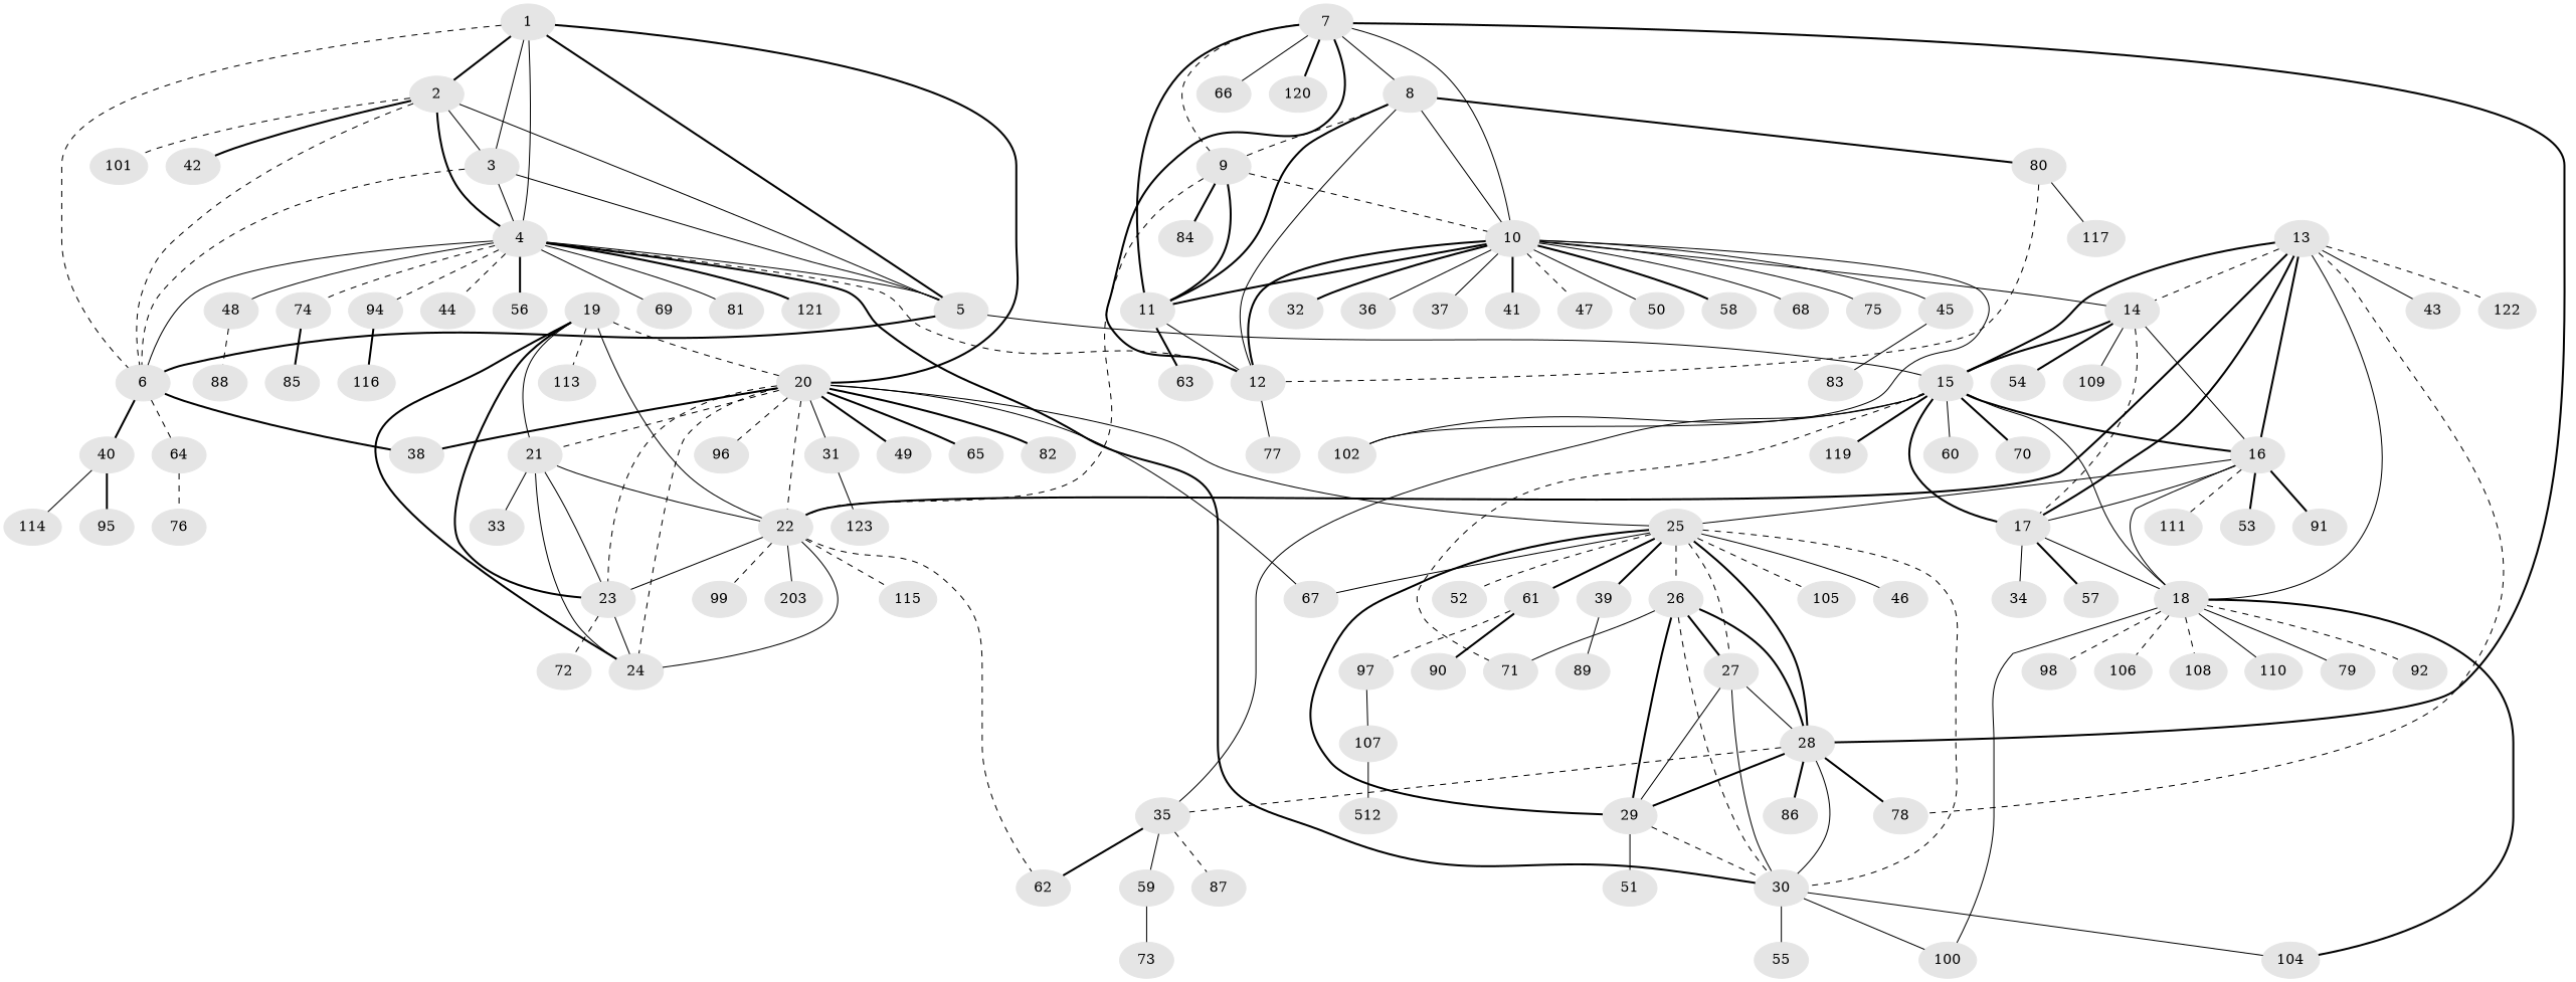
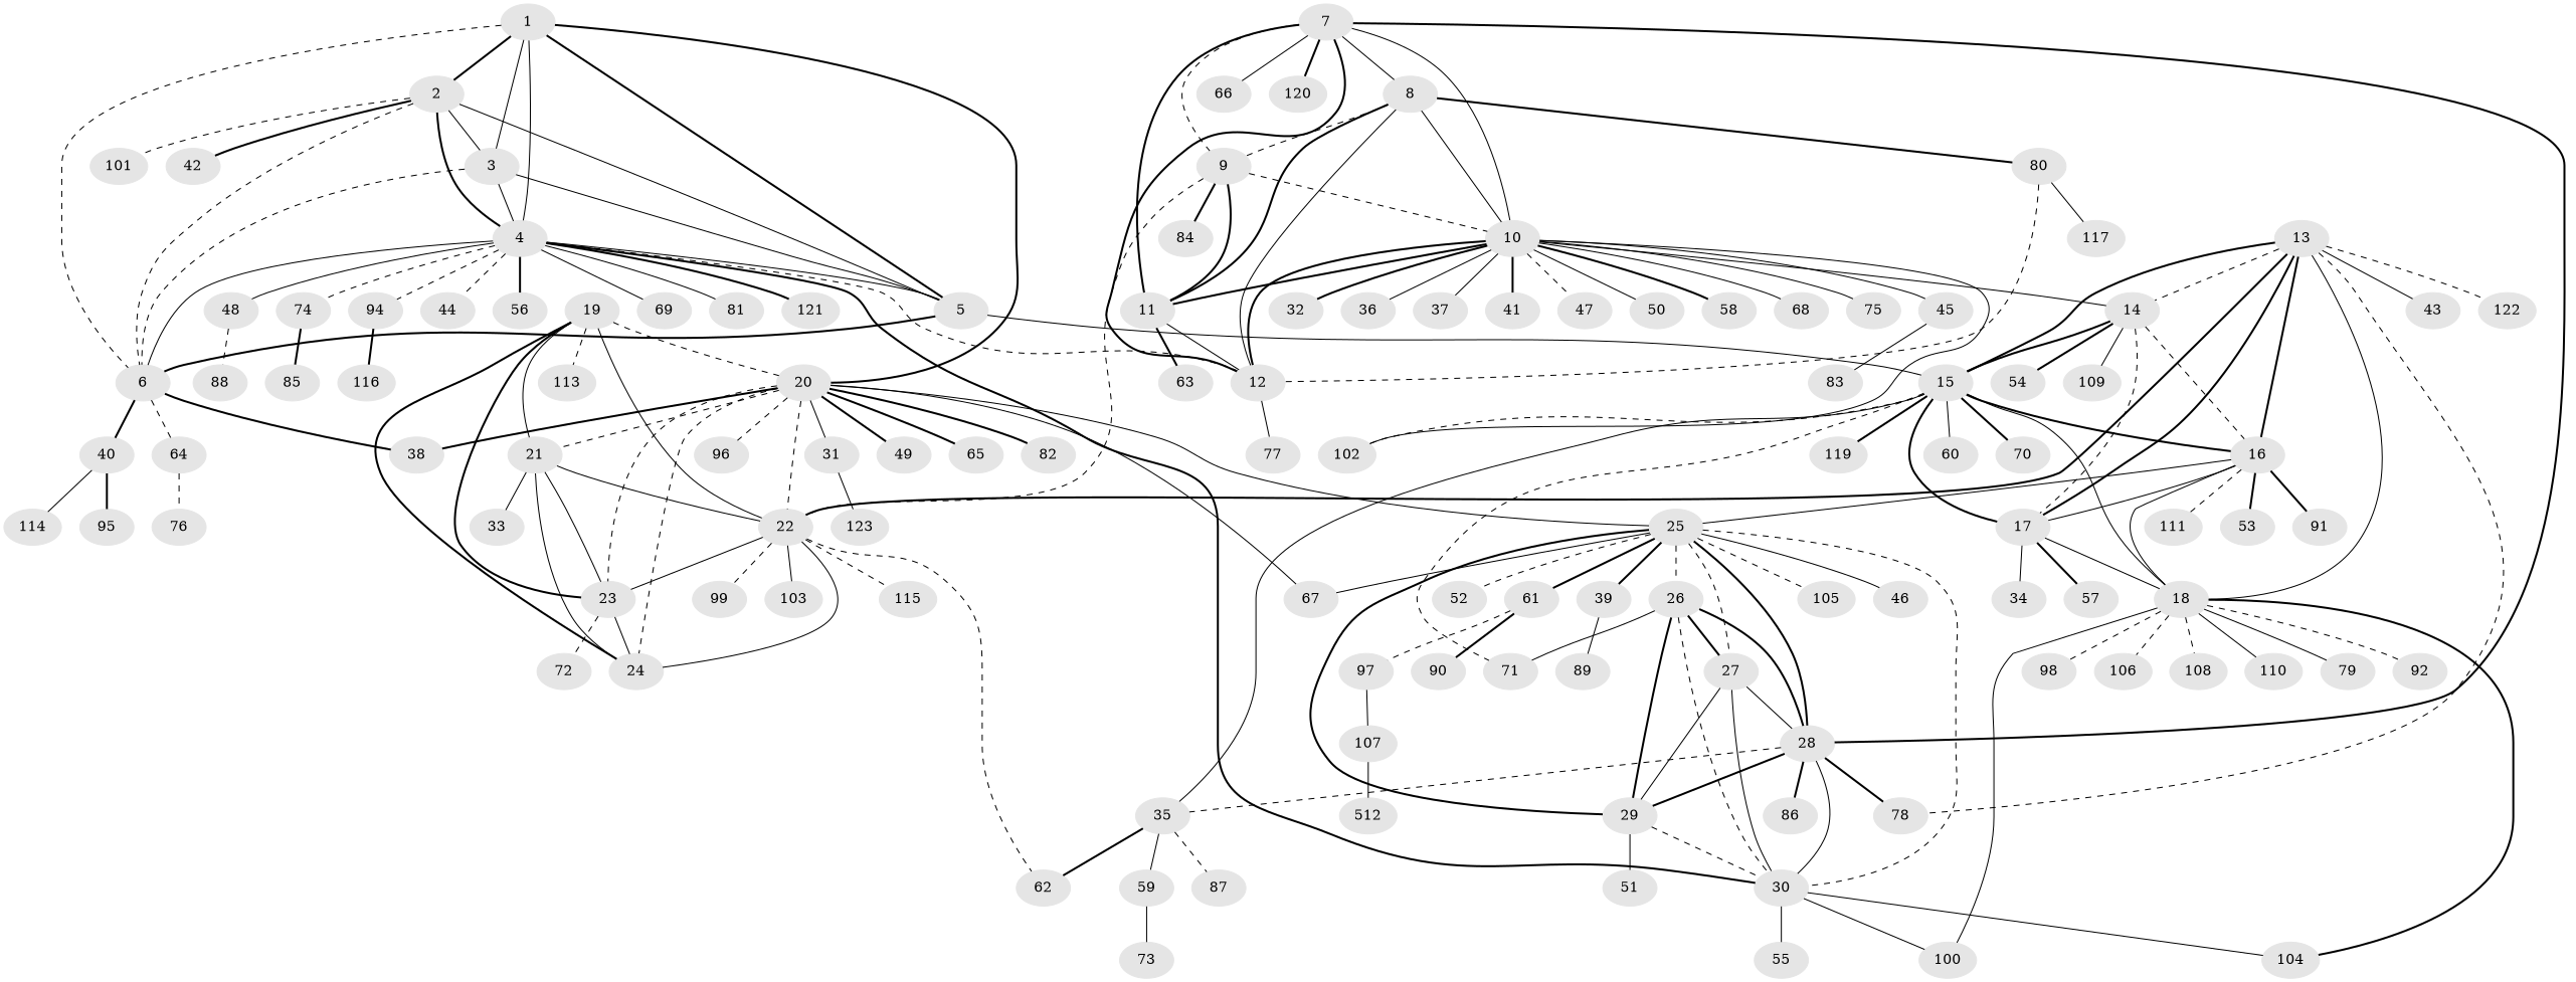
  graph {
    node [color=gray90 style=filled]
    edge [style=solid]
    1
    2
    3
    4
    5
    6
    20
    42
    101
    12
    30
    44
    48
    56
    69
    74
    81
    94
    121
    15
    38
    40
    64
    22
    25
    21
    23
    24
    31
    49
    65
    67
    82
    96
    77
    100
    104
    55
    88
    85
    116
    102
    16
    17
    18
    35
    60
    70
    71
    119
    95
    114
    76
    7
    8
    9
    10
    11
    28
    66
    120
    80
    84
    14
    32
    36
    37
    41
    45
    47
    50
    58
    68
    75
    63
    78
    29
    86
    117
    62
    99
-   103 [label=203]
+   103
    115
    54
    109
    83
    13
    43
    122
    53
    91
    111
    34
    57
    79
    92
    98
    106
    108
    110
    59
    87
    26
    27
    39
    46
    52
    61
    105
    19
    113
    33
    72
    123
    51
    89
    90
    97
    73
    107
    n121 [label=512]
    1 -- 2 [style=bold]
    1 -- 3
    1 -- 4
    1 -- 5 [style=bold]
    1 -- 6 [style=dashed]
    1 -- 20 [style=bold]
    2 -- 3
    2 -- 4 [style=bold]
    2 -- 5
    2 -- 6 [style=dashed]
    2 -- 42 [style=bold]
    2 -- 101 [style=dashed]
    3 -- 4
    3 -- 5
    3 -- 6 [style=dashed]
    4 -- 5
    4 -- 6
    4 -- 12 [style=dashed]
    4 -- 30 [style=bold]
    4 -- 44 [style=dashed]
    4 -- 48
    4 -- 56 [style=bold]
    4 -- 69
    4 -- 74 [style=dashed]
    4 -- 81
    4 -- 94 [style=dashed]
    4 -- 121 [style=bold]
    5 -- 6 [style=bold]
    5 -- 15
    6 -- 38 [style=bold]
    6 -- 40 [style=bold]
    6 -- 64 [style=dashed]
    20 -- 38 [style=bold]
    20 -- 22 [style=dashed]
    20 -- 25
    20 -- 21 [style=dashed]
    20 -- 23 [style=dashed]
    20 -- 24 [style=dashed]
    20 -- 31
    20 -- 49 [style=bold]
    20 -- 65 [style=bold]
    20 -- 67
    20 -- 82 [style=bold]
    20 -- 96 [style=dashed]
    12 -- 77
    30 -- 100
    30 -- 104
    30 -- 55
    48 -- 88 [style=dashed]
    74 -- 85 [style=bold]
    94 -- 116 [style=bold]
-   15 -- 102
+   15 -- 102 [style=dashed]
    15 -- 16 [style=bold]
    15 -- 17 [style=bold]
    15 -- 18
    15 -- 35
    15 -- 60
    15 -- 70 [style=bold]
    15 -- 71 [style=dashed]
    15 -- 119 [style=bold]
    40 -- 95 [style=bold]
    40 -- 114
    64 -- 76 [style=dashed]
    22 -- 23
    22 -- 24
    22 -- 62 [style=dashed]
    22 -- 99 [style=dashed]
    22 -- 103
    22 -- 115 [style=dashed]
    25 -- 30 [style=dashed]
    25 -- 67
    25 -- 28 [style=bold]
    25 -- 29 [style=bold]
    25 -- 26 [style=dashed]
    25 -- 27 [style=dashed]
    25 -- 39 [style=bold]
    25 -- 46
    25 -- 52 [style=dashed]
    25 -- 61 [style=bold]
    25 -- 105 [style=dashed]
    21 -- 22
    21 -- 23
    21 -- 24
    21 -- 33
    23 -- 24
    23 -- 72 [style=dashed]
    31 -- 123
    16 -- 25
    16 -- 17
    16 -- 18
    16 -- 53 [style=bold]
    16 -- 91 [style=bold]
    16 -- 111 [style=dashed]
    17 -- 18
    17 -- 34
    17 -- 57 [style=bold]
    18 -- 100
    18 -- 104 [style=bold]
    18 -- 79
    18 -- 92 [style=dashed]
    18 -- 98 [style=dashed]
    18 -- 106 [style=dashed]
    18 -- 108 [style=dashed]
    18 -- 110
    35 -- 62 [style=bold]
    35 -- 59
    35 -- 87 [style=dashed]
    7 -- 12 [style=bold]
    7 -- 8
    7 -- 9 [style=dashed]
    7 -- 10
    7 -- 11 [style=bold]
    7 -- 28 [style=bold]
    7 -- 66
    7 -- 120 [style=bold]
    8 -- 12
    8 -- 9 [style=dashed]
    8 -- 10
    8 -- 11 [style=bold]
    8 -- 80 [style=bold]
    9 -- 22 [style=dashed]
    9 -- 10 [style=dashed]
    9 -- 11 [style=bold]
    9 -- 84 [style=bold]
    10 -- 12 [style=bold]
    10 -- 102
    10 -- 11 [style=bold]
    10 -- 14
    10 -- 32 [style=bold]
    10 -- 36
    10 -- 37
    10 -- 41 [style=bold]
    10 -- 45
    10 -- 47 [style=dashed]
    10 -- 50
    10 -- 58 [style=bold]
    10 -- 68
    10 -- 75
    11 -- 12
    11 -- 63 [style=bold]
    28 -- 30
    28 -- 35 [style=dashed]
    28 -- 78 [style=bold]
    28 -- 29 [style=bold]
    28 -- 86 [style=bold]
    80 -- 12 [style=dashed]
    80 -- 117
    14 -- 15 [style=bold]
-   14 -- 16
+   14 -- 16 [style=dashed]
    14 -- 17 [style=dashed]
    14 -- 54 [style=bold]
    14 -- 109
    45 -- 83
    29 -- 30 [style=dashed]
    29 -- 51
    13 -- 15 [style=bold]
    13 -- 22 [style=bold]
    13 -- 16 [style=bold]
    13 -- 17 [style=bold]
    13 -- 18
    13 -- 14 [style=dashed]
    13 -- 78 [style=dashed]
    13 -- 43
    13 -- 122 [style=dashed]
    59 -- 73
    26 -- 30 [style=dashed]
    26 -- 71
    26 -- 28 [style=bold]
    26 -- 29 [style=bold]
    26 -- 27 [style=bold]
    27 -- 30
    27 -- 28
    27 -- 29
    39 -- 89
    61 -- 90 [style=bold]
    61 -- 97 [style=dashed]
    19 -- 20 [style=dashed]
    19 -- 22
    19 -- 21
    19 -- 23 [style=bold]
    19 -- 24 [style=bold]
    19 -- 113 [style=dashed]
    97 -- 107
    107 -- n121
  }
